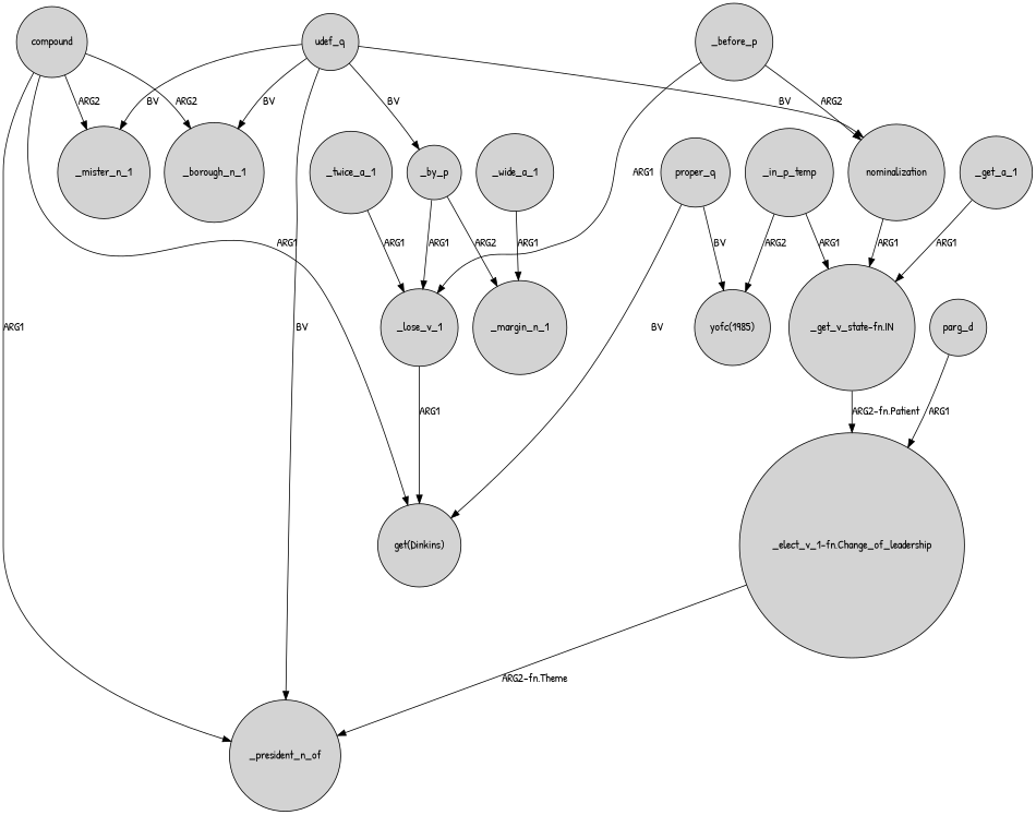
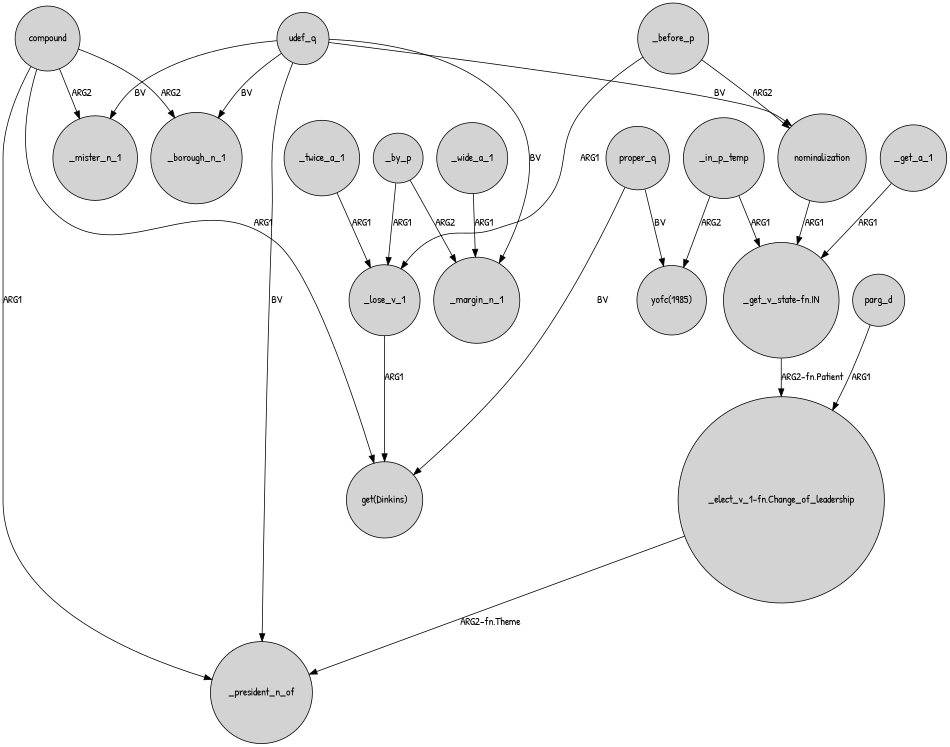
  digraph {
    fontname="Patrick Hand"
    node [fontname="Patrick Hand" shape=circle style=filled]
    edge [fontname="Patrick Hand"]
    compound
    _borough_n_1
    _mister_n_1
    _president_n_of
    n5 [label="get(Dinkins)"]
    _before_p
    _lose_v_1
    nominalization
    "_get_v_state-fn.IN"
    udef_q
    _margin_n_1
    _by_p
    "_elect_v_1-fn.Change_of_leadership"
    _wide_a_1
    parg_d
    n16 [label=_get_a_1]
    _in_p_temp
    "yofc(1985)"
    proper_q
    _twice_a_1
    compound -> _borough_n_1 [label=ARG2]
    compound -> _mister_n_1 [label=ARG2]
    compound -> _president_n_of [label=ARG1]
    compound -> n5 [label=ARG1]
    _before_p -> _lose_v_1 [label=ARG1]
    _before_p -> nominalization [label=ARG2]
    _lose_v_1 -> n5 [label=ARG1]
    nominalization -> "_get_v_state-fn.IN" [label=ARG1]
    "_get_v_state-fn.IN" -> "_elect_v_1-fn.Change_of_leadership" [label="ARG2-fn.Patient"]
    udef_q -> _borough_n_1 [label=BV]
    udef_q -> _mister_n_1 [label=BV]
    udef_q -> _president_n_of [label=BV]
    udef_q -> nominalization [label=BV]
-   udef_q -> _by_p [label=BV]
+   udef_q -> _margin_n_1 [label=BV]
    _by_p -> _lose_v_1 [label=ARG1]
    _by_p -> _margin_n_1 [label=ARG2]
    "_elect_v_1-fn.Change_of_leadership" -> _president_n_of [label="ARG2-fn.Theme"]
    _wide_a_1 -> _margin_n_1 [label=ARG1]
    parg_d -> "_elect_v_1-fn.Change_of_leadership" [label=ARG1]
    n16 -> "_get_v_state-fn.IN" [label=ARG1]
    _in_p_temp -> "_get_v_state-fn.IN" [label=ARG1]
    _in_p_temp -> "yofc(1985)" [label=ARG2]
    proper_q -> n5 [label=BV]
    proper_q -> "yofc(1985)" [label=BV]
    _twice_a_1 -> _lose_v_1 [label=ARG1]
  }
